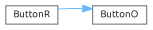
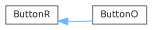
  digraph {
    rankdir=LR
    fontname=Ubuntu
    node [color=grey40 fillcolor=white fontname=Ubuntu fontsize=10 shape=box style=filled]
    n1 [height=0.2 label=ButtonR width=0.4]
    n2 [height=0.2 label=ButtonO width=0.4]
-   n2 -> n1 [color=steelblue1 dir=back fontname=Ubuntu fontsize=10 labelfontname=Helvetica labelfontsize=10 style=solid]
+   n1 -> n2 [color=steelblue1 dir=back fontname=Ubuntu fontsize=10 labelfontname=Helvetica labelfontsize=10 style=solid]
  }
